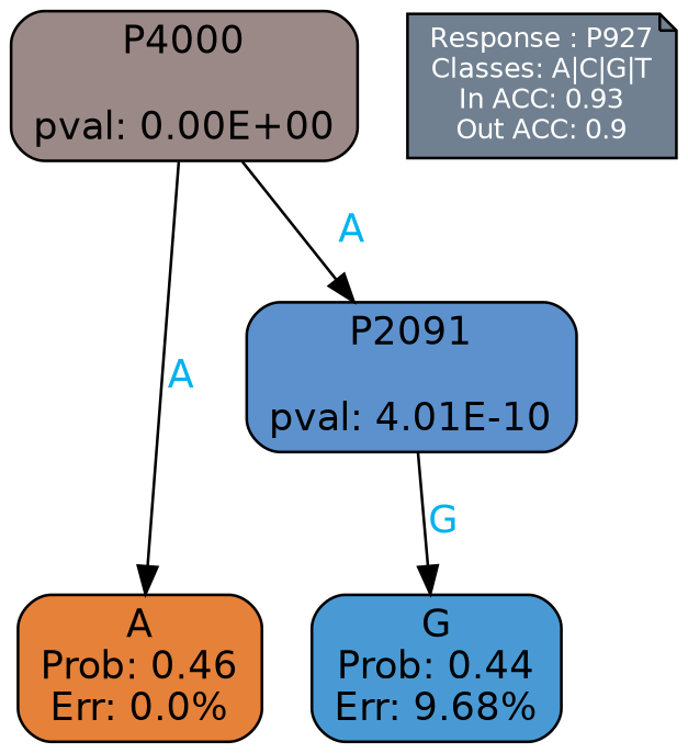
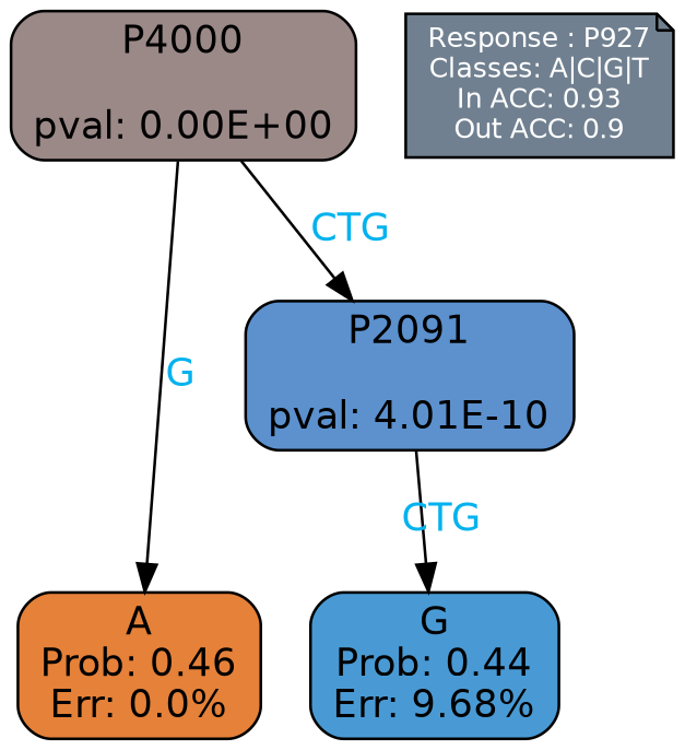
  digraph {
    ranksep=equally
    splines=polylines
    node [color=black fontname=helvetica shape=box style="filled, rounded"]
    edge [fontcolor=deepskyblue2 fontname=helvetica]
    n1 [fillcolor="#e58139" label="A\nProb: 0.46\nErr: 0.0%"]
    n2 [fillcolor="#499ad4" label="G\nProb: 0.44\nErr: 9.68%"]
    n3 [align=left fillcolor=slategray fontcolor=white fontsize=10 label="Response : P927\nClasses: A|C|G|T\nIn ACC: 0.93\nOut ACC: 0.9\n" shape=note style=filled]
    n4 [fillcolor="#9b8988" label="P4000\n\npval: 0.00E+00"]
    n5 [fillcolor="#5c91ce" label="P2091\n\npval: 4.01E-10"]
    subgraph sub_1 {
      rank=same
      n1
      n2
    }
    subgraph sub_2 {
      rank=same
      n3
      n4
    }
-   n4 -> n1 [label=A]
-   n4 -> n5 [label=A]
-   n5 -> n2 [label=G]
+   n4 -> n1 [label=G]
+   n4 -> n5 [label=CTG]
+   n5 -> n2 [label=CTG]
  }
